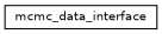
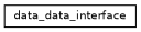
  digraph {
    rankdir=LR
-   n1 [color=black fillcolor=white fontname=Helvetica fontsize=10 height=0.2 label=mcmc_data_interface shape=record style=filled width=0.4]
+   n1 [color=black fillcolor=white fontname=Helvetica fontsize=10 height=0.2 label=data_data_interface shape=record style=filled width=0.4]
  }
